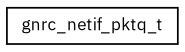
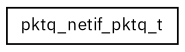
  digraph {
    rankdir=LR
    fontname="IBM Plex Sans"
-   n1 [color=black fillcolor=white fontname="IBM Plex Sans" fontsize=10 height=0.2 label=gnrc_netif_pktq_t shape=record style=filled width=0.4]
+   n1 [color=black fillcolor=white fontname="IBM Plex Sans" fontsize=10 height=0.2 label=pktq_netif_pktq_t shape=record style=filled width=0.4]
  }
